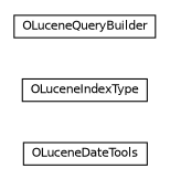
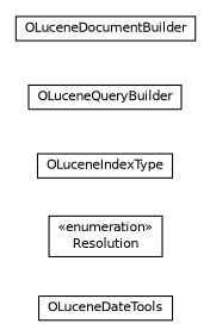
  digraph {
    nodesep=0.25
    ranksep=0.5
    rankdir=LR
    node [fontcolor=black fontname=Helvetica fontsize=10.0 shape=plaintext]
    n1 [label=<<table title="com.orientechnologies.lucene.builder.OLuceneDateTools" border="0" cellborder="1" cellspacing="0" cellpadding="2" port="p" href="./OLuceneDateTools.html"> 		<tr><td><table border="0" cellspacing="0" cellpadding="1"> <tr><td align="center" balign="center"> OLuceneDateTools </td></tr> 		</table></td></tr> 		</table>>]
+   n2 [label=<<table title="com.orientechnologies.lucene.builder.OLuceneDateTools.Resolution" border="0" cellborder="1" cellspacing="0" cellpadding="2" port="p" href="./OLuceneDateTools.Resolution.html"> 		<tr><td><table border="0" cellspacing="0" cellpadding="1"> <tr><td align="center" balign="center"> &#171;enumeration&#187; </td></tr> <tr><td align="center" balign="center"> Resolution </td></tr> 		</table></td></tr> 		</table>>]
    n3 [label=<<table title="com.orientechnologies.lucene.builder.OLuceneIndexType" border="0" cellborder="1" cellspacing="0" cellpadding="2" port="p" href="./OLuceneIndexType.html"> 		<tr><td><table border="0" cellspacing="0" cellpadding="1"> <tr><td align="center" balign="center"> OLuceneIndexType </td></tr> 		</table></td></tr> 		</table>>]
    n4 [label=<<table title="com.orientechnologies.lucene.builder.OLuceneQueryBuilder" border="0" cellborder="1" cellspacing="0" cellpadding="2" port="p" href="./OLuceneQueryBuilder.html"> 		<tr><td><table border="0" cellspacing="0" cellpadding="1"> <tr><td align="center" balign="center"> OLuceneQueryBuilder </td></tr> 		</table></td></tr> 		</table>>]
+   n5 [label=<<table title="com.orientechnologies.lucene.builder.OLuceneDocumentBuilder" border="0" cellborder="1" cellspacing="0" cellpadding="2" port="p" href="./OLuceneDocumentBuilder.html"> 		<tr><td><table border="0" cellspacing="0" cellpadding="1"> <tr><td align="center" balign="center"> OLuceneDocumentBuilder </td></tr> 		</table></td></tr> 		</table>>]
  }
